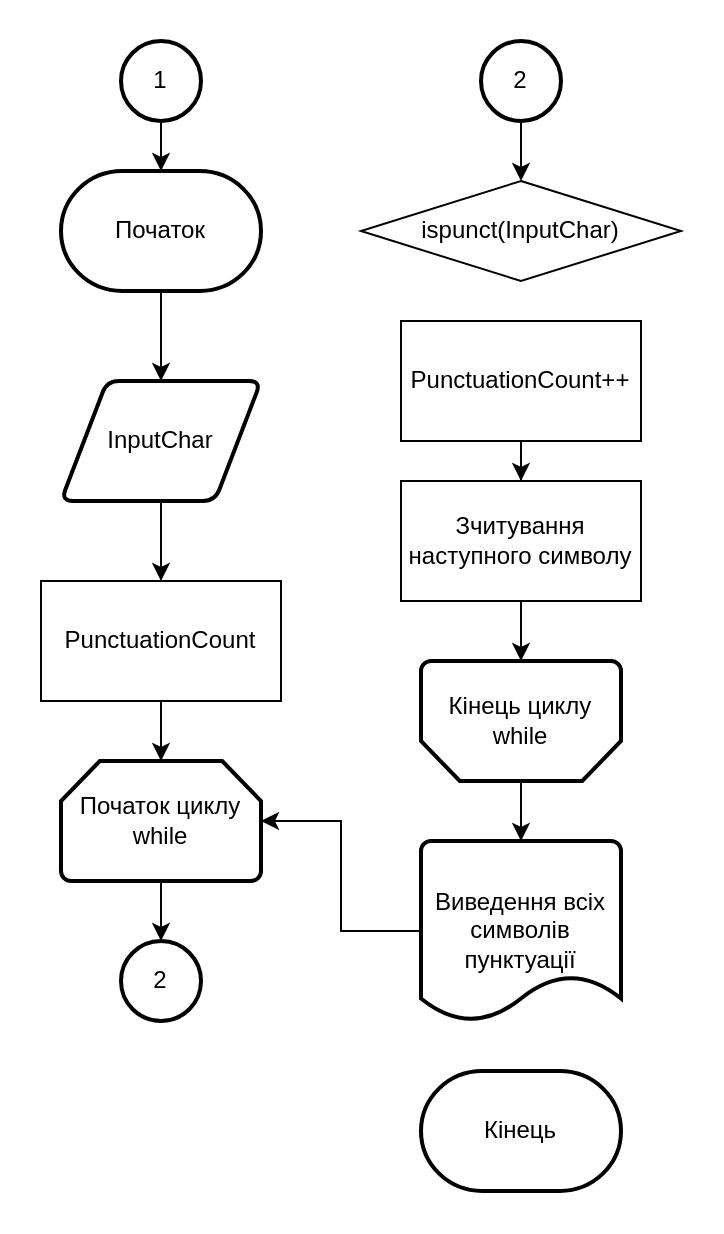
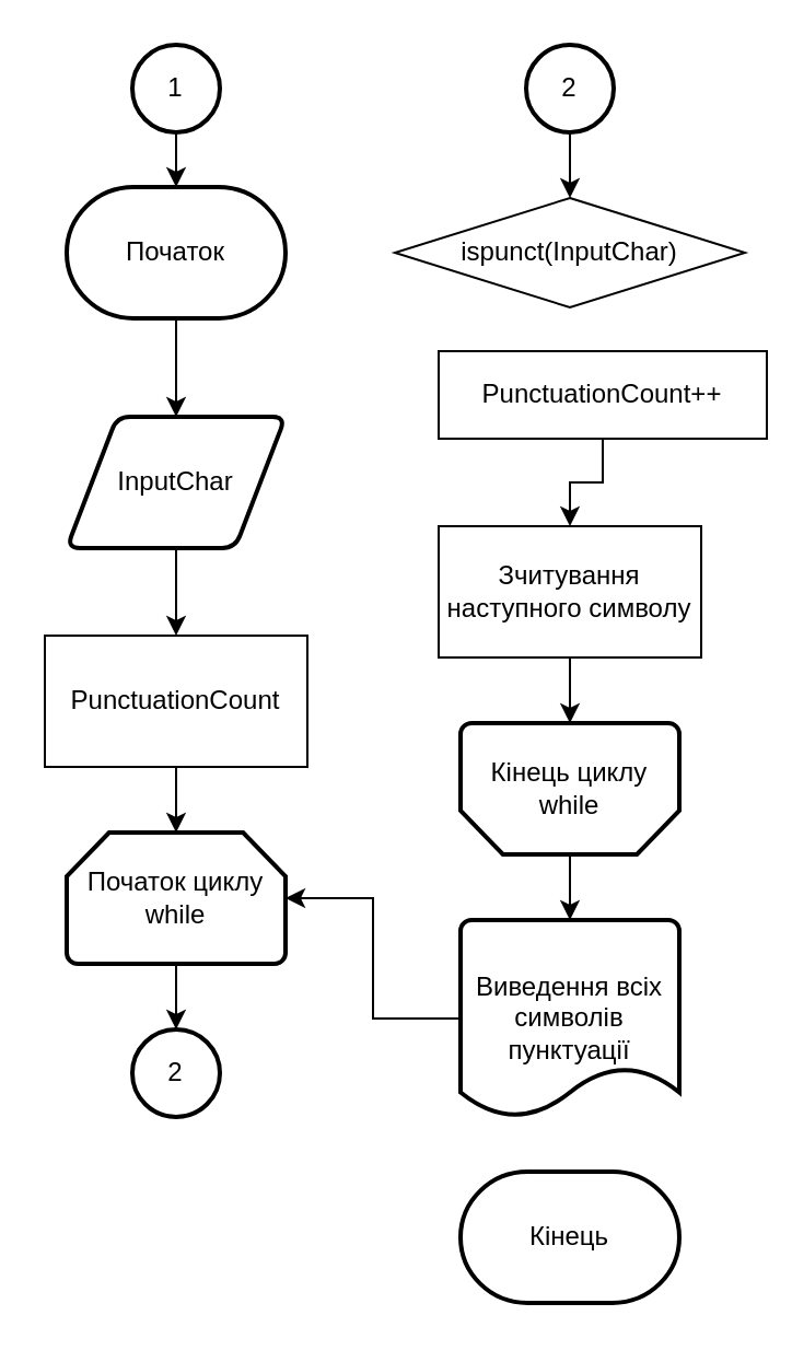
  <mxCell id="0" />
  <mxCell id="1" parent="0" />
  <mxCell id="2" style="edgeStyle=orthogonalEdgeStyle;rounded=0;orthogonalLoop=1;jettySize=auto;html=1;entryX=0.5;entryY=0;entryDx=0;entryDy=0;" edge="1" parent="1" source="3" target="5"><mxGeometry relative="1" as="geometry" /></mxCell>
  <mxCell id="3" value="Початок" style="strokeWidth=2;html=1;shape=mxgraph.flowchart.terminator;whiteSpace=wrap;" vertex="1" parent="1"><mxGeometry x="30" y="85" width="100" height="60" as="geometry" /></mxCell>
  <mxCell id="4" value="" style="edgeStyle=orthogonalEdgeStyle;rounded=0;orthogonalLoop=1;jettySize=auto;html=1;" edge="1" parent="1" source="5" target="7"><mxGeometry relative="1" as="geometry" /></mxCell>
  <mxCell id="5" value="InputChar" style="shape=parallelogram;html=1;strokeWidth=2;perimeter=parallelogramPerimeter;whiteSpace=wrap;rounded=1;arcSize=12;size=0.23;" vertex="1" parent="1"><mxGeometry x="30" y="190" width="100" height="60" as="geometry" /></mxCell>
  <mxCell id="6" value="" style="edgeStyle=orthogonalEdgeStyle;rounded=0;orthogonalLoop=1;jettySize=auto;html=1;" edge="1" parent="1" source="7" target="9"><mxGeometry relative="1" as="geometry" /></mxCell>
  <mxCell id="7" value="PunctuationCount" style="rounded=0;whiteSpace=wrap;html=1;" vertex="1" parent="1"><mxGeometry x="20" y="290" width="120" height="60" as="geometry" /></mxCell>
  <mxCell id="8" value="" style="edgeStyle=orthogonalEdgeStyle;rounded=0;orthogonalLoop=1;jettySize=auto;html=1;" edge="1" parent="1" source="9" target="13"><mxGeometry relative="1" as="geometry" /></mxCell>
  <mxCell id="9" value="Початок циклу&lt;br&gt;while" style="strokeWidth=2;html=1;shape=mxgraph.flowchart.loop_limit;whiteSpace=wrap;" vertex="1" parent="1"><mxGeometry x="30" y="380" width="100" height="60" as="geometry" /></mxCell>
  <mxCell id="10" value="" style="edgeStyle=orthogonalEdgeStyle;rounded=0;orthogonalLoop=1;jettySize=auto;html=1;" edge="1" parent="1" source="11" target="20"><mxGeometry relative="1" as="geometry" /></mxCell>
  <mxCell id="11" value="Кінець циклу&lt;br&gt;while" style="strokeWidth=2;html=1;shape=mxgraph.flowchart.loop_limit;whiteSpace=wrap;direction=west;" vertex="1" parent="1"><mxGeometry x="210" y="330" width="100" height="60" as="geometry" /></mxCell>
  <mxCell id="12" value="Кінець" style="strokeWidth=2;html=1;shape=mxgraph.flowchart.terminator;whiteSpace=wrap;" vertex="1" parent="1"><mxGeometry x="210" y="535" width="100" height="60" as="geometry" /></mxCell>
  <mxCell id="13" value="2" style="strokeWidth=2;html=1;shape=mxgraph.flowchart.start_2;whiteSpace=wrap;" vertex="1" parent="1"><mxGeometry x="60" y="470" width="40" height="40" as="geometry" /></mxCell>
  <mxCell id="14" value="" style="edgeStyle=orthogonalEdgeStyle;rounded=0;orthogonalLoop=1;jettySize=auto;html=1;" edge="1" parent="1" source="15" target="16"><mxGeometry relative="1" as="geometry" /></mxCell>
  <mxCell id="15" value="2" style="strokeWidth=2;html=1;shape=mxgraph.flowchart.start_2;whiteSpace=wrap;" vertex="1" parent="1"><mxGeometry x="240" y="20" width="40" height="40" as="geometry" /></mxCell>
  <mxCell id="16" value="ispunct(InputChar)" style="rhombus;whiteSpace=wrap;html=1;" vertex="1" parent="1"><mxGeometry x="180" y="90" width="160" height="50" as="geometry" /></mxCell>
  <mxCell id="17" value="" style="edgeStyle=orthogonalEdgeStyle;rounded=0;orthogonalLoop=1;jettySize=auto;html=1;" edge="1" parent="1" source="18" target="3"><mxGeometry relative="1" as="geometry" /></mxCell>
  <mxCell id="18" value="1" style="strokeWidth=2;html=1;shape=mxgraph.flowchart.start_2;whiteSpace=wrap;" vertex="1" parent="1"><mxGeometry x="60" y="20" width="40" height="40" as="geometry" /></mxCell>
  <mxCell id="19" value="" style="edgeStyle=orthogonalEdgeStyle;rounded=0;orthogonalLoop=1;jettySize=auto;html=1;" edge="1" parent="1" source="20" target="9"><mxGeometry relative="1" as="geometry" /></mxCell>
  <mxCell id="20" value="Виведення всіх символів пунктуації" style="strokeWidth=2;html=1;shape=mxgraph.flowchart.document2;whiteSpace=wrap;size=0.25;" vertex="1" parent="1"><mxGeometry x="210" y="420" width="100" height="90" as="geometry" /></mxCell>
  <mxCell id="21" value="" style="edgeStyle=orthogonalEdgeStyle;rounded=0;orthogonalLoop=1;jettySize=auto;html=1;" edge="1" parent="1" source="22" target="24"><mxGeometry relative="1" as="geometry" /></mxCell>
- <mxCell id="22" value="PunctuationCount++" style="rounded=0;whiteSpace=wrap;html=1;" vertex="1" parent="1"><mxGeometry x="200" y="160" width="120" height="60" as="geometry" /></mxCell>
+ <mxCell id="22" value="PunctuationCount++" style="rounded=0;whiteSpace=wrap;html=1;" vertex="1" parent="1"><mxGeometry x="200" y="160" width="150" height="40" as="geometry" /></mxCell>
  <mxCell id="23" style="edgeStyle=orthogonalEdgeStyle;rounded=0;orthogonalLoop=1;jettySize=auto;html=1;entryX=0.5;entryY=1;entryDx=0;entryDy=0;entryPerimeter=0;" edge="1" parent="1" source="24" target="11"><mxGeometry relative="1" as="geometry" /></mxCell>
  <mxCell id="24" value="Зчитування наступного символу" style="rounded=0;whiteSpace=wrap;html=1;" vertex="1" parent="1"><mxGeometry x="200" y="240" width="120" height="60" as="geometry" /></mxCell>
